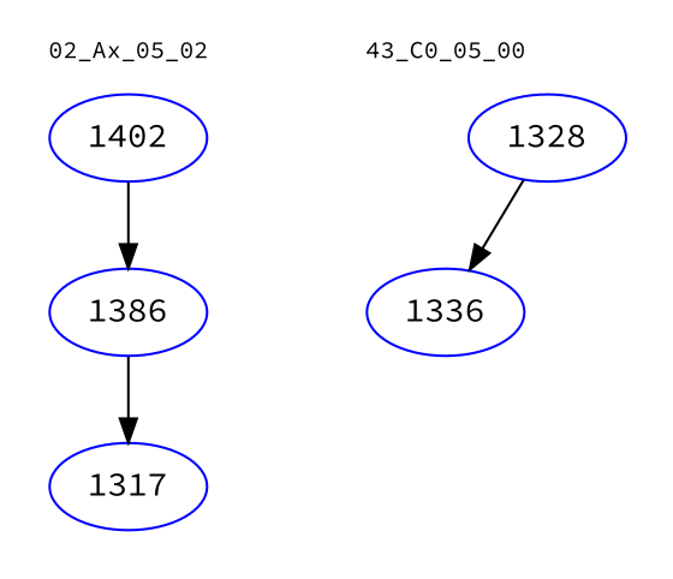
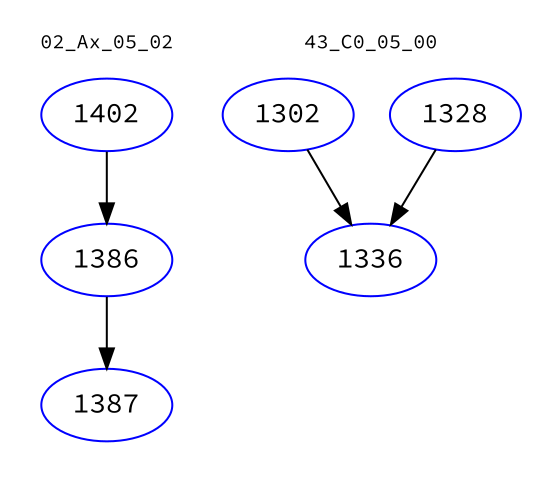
  digraph {
    fontname="Source Code Pro"
    node [color=blue fontname="Source Code Pro"]
    edge [color=black fontname="Source Code Pro"]
    n1 [label=1402]
    n2 [label=1386]
-   n3 [label=1317]
+   n3 [label=1387]
    n4 [label=1328]
+   n5 [label=1302]
    n6 [label=1336]
    subgraph cluster_1 {
      color=white
      fontsize=10
      label="02_Ax_05_02"
      n1
      n2
      n3
    }
    subgraph cluster_2 {
      color=white
      fontsize=10
      label="43_C0_05_00"
      n4
+     n5
      n6
    }
    n1 -> n2
    n2 -> n3
    n4 -> n6
+   n5 -> n6
  }
